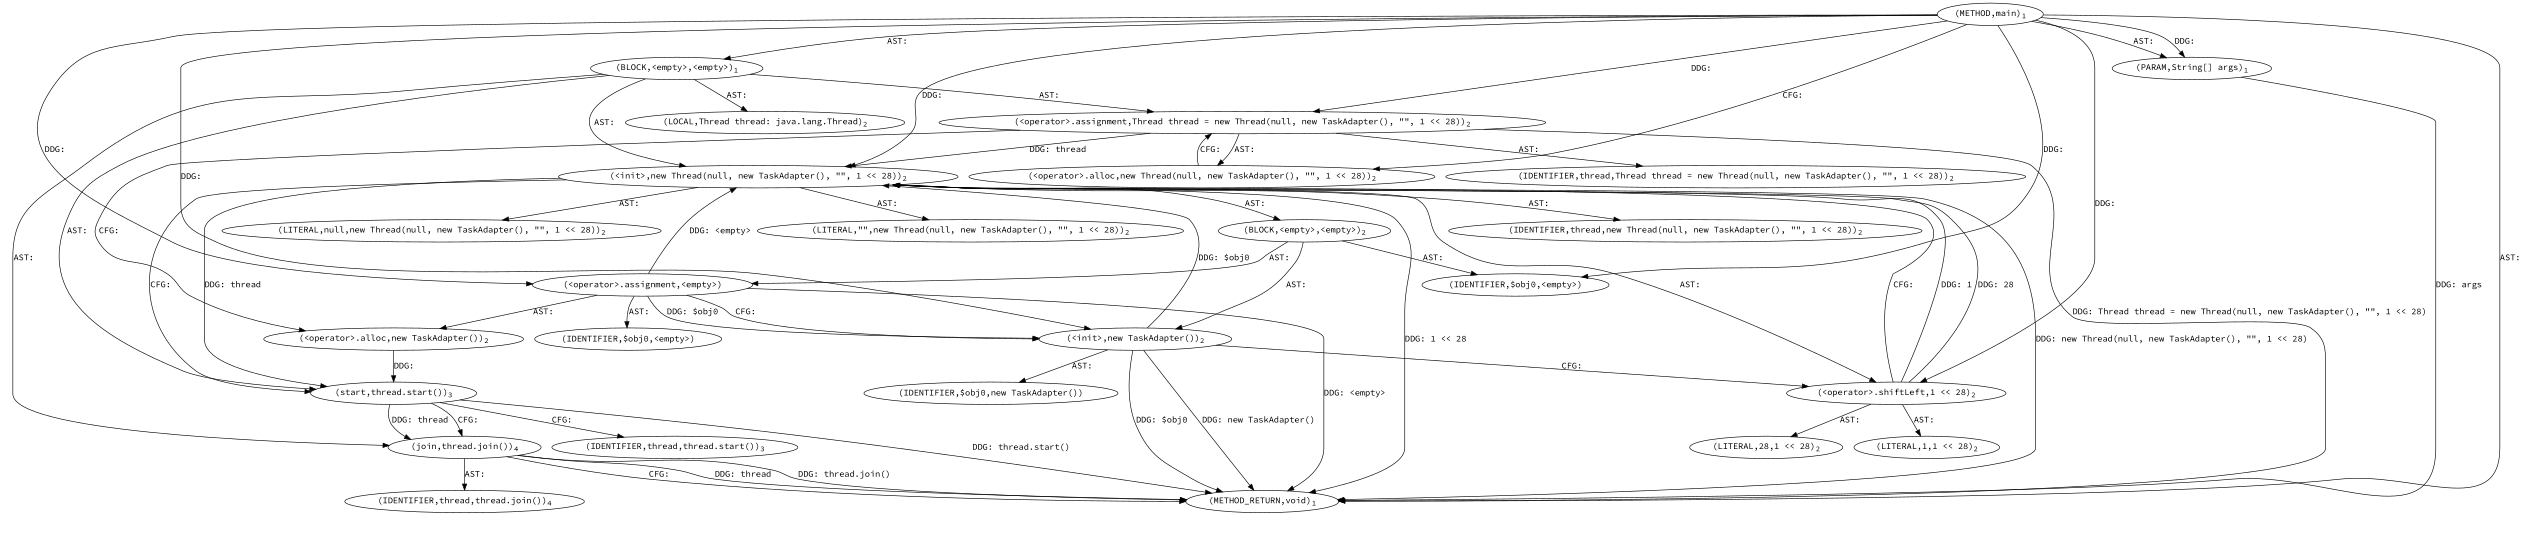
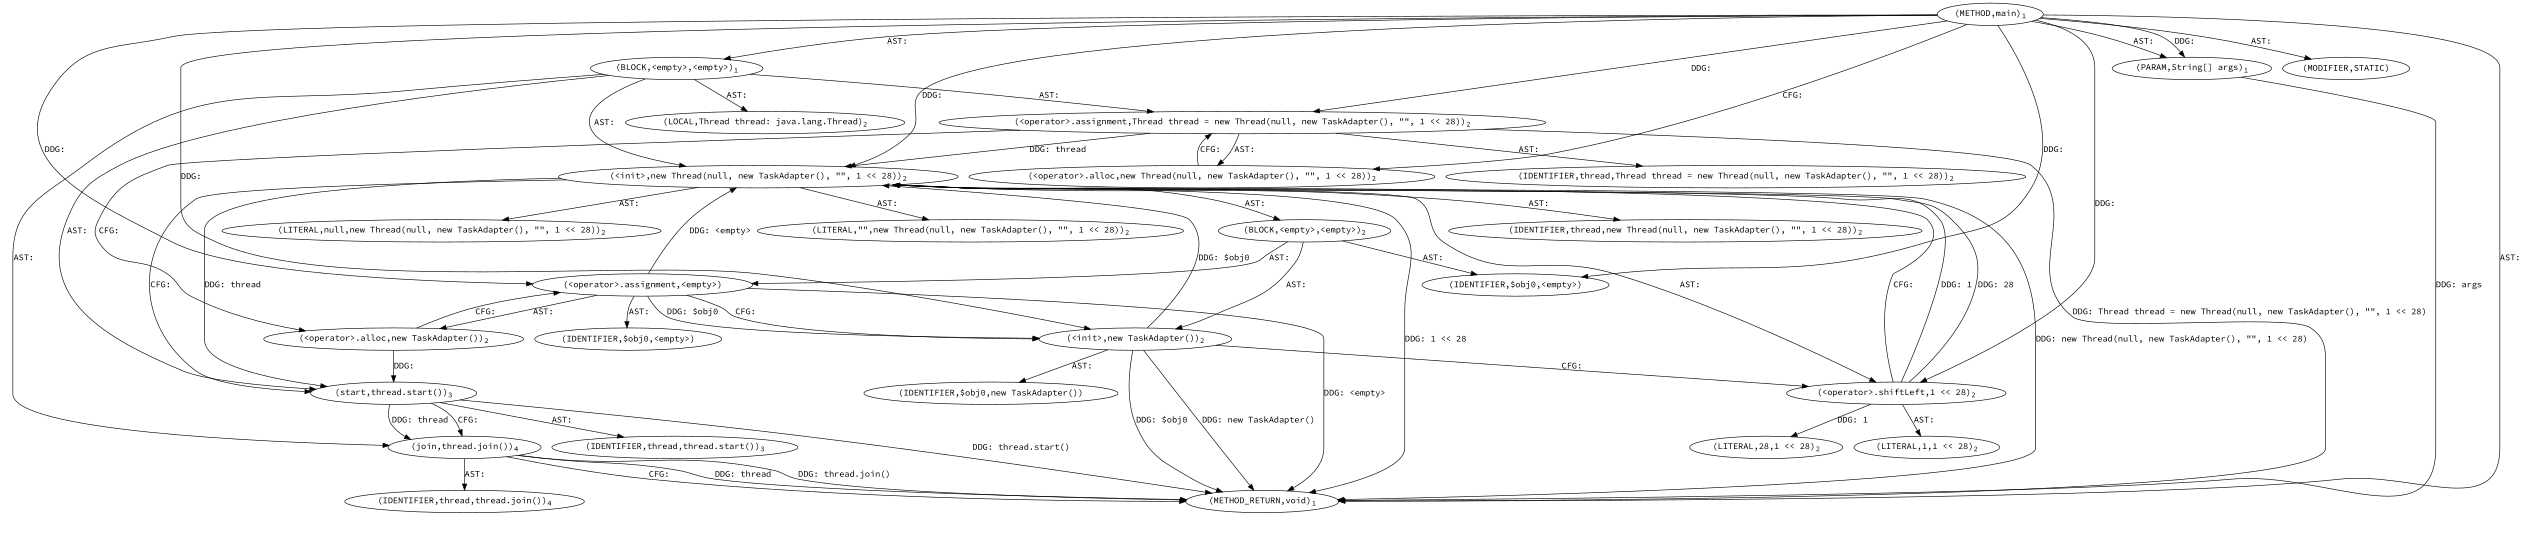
  digraph {
    fontname="Source Code Pro"
    node [fontname="Source Code Pro"]
    edge [fontname="Source Code Pro"]
    n1 [label=<(METHOD,main)<SUB>1</SUB>>]
    n2 [label=<(PARAM,String[] args)<SUB>1</SUB>>]
    n3 [label=<(BLOCK,&lt;empty&gt;,&lt;empty&gt;)<SUB>1</SUB>>]
    n4 [label=<(&lt;operator&gt;.assignment,Thread thread = new Thread(null, new TaskAdapter(), &quot;&quot;, 1 &lt;&lt; 28))<SUB>2</SUB>>]
    n5 [label=<(&lt;operator&gt;.alloc,new Thread(null, new TaskAdapter(), &quot;&quot;, 1 &lt;&lt; 28))<SUB>2</SUB>>]
    n6 [label=<(&lt;init&gt;,new Thread(null, new TaskAdapter(), &quot;&quot;, 1 &lt;&lt; 28))<SUB>2</SUB>>]
    n7 [label=<(&lt;operator&gt;.assignment,&lt;empty&gt;)>]
    n8 [label=<(&lt;init&gt;,new TaskAdapter())<SUB>2</SUB>>]
    n9 [label=<(IDENTIFIER,$obj0,&lt;empty&gt;)>]
    n10 [label=<(&lt;operator&gt;.shiftLeft,1 &lt;&lt; 28)<SUB>2</SUB>>]
+   n11 [label=<(MODIFIER,STATIC)>]
    n12 [label=<(METHOD_RETURN,void)<SUB>1</SUB>>]
    n13 [label=<(start,thread.start())<SUB>3</SUB>>]
    n14 [label=<(join,thread.join())<SUB>4</SUB>>]
    n15 [label=<(LOCAL,Thread thread: java.lang.Thread)<SUB>2</SUB>>]
    n16 [label=<(IDENTIFIER,thread,Thread thread = new Thread(null, new TaskAdapter(), &quot;&quot;, 1 &lt;&lt; 28))<SUB>2</SUB>>]
    n17 [label=<(&lt;operator&gt;.alloc,new TaskAdapter())<SUB>2</SUB>>]
    n18 [label=<(IDENTIFIER,thread,new Thread(null, new TaskAdapter(), &quot;&quot;, 1 &lt;&lt; 28))<SUB>2</SUB>>]
    n19 [label=<(LITERAL,null,new Thread(null, new TaskAdapter(), &quot;&quot;, 1 &lt;&lt; 28))<SUB>2</SUB>>]
    n20 [label=<(BLOCK,&lt;empty&gt;,&lt;empty&gt;)<SUB>2</SUB>>]
    n21 [label=<(LITERAL,&quot;&quot;,new Thread(null, new TaskAdapter(), &quot;&quot;, 1 &lt;&lt; 28))<SUB>2</SUB>>]
    n22 [label=<(IDENTIFIER,$obj0,&lt;empty&gt;)>]
    n23 [label=<(IDENTIFIER,$obj0,new TaskAdapter())>]
    n24 [label=<(LITERAL,1,1 &lt;&lt; 28)<SUB>2</SUB>>]
    n25 [label=<(LITERAL,28,1 &lt;&lt; 28)<SUB>2</SUB>>]
    n26 [label=<(IDENTIFIER,thread,thread.start())<SUB>3</SUB>>]
    n27 [label=<(IDENTIFIER,thread,thread.join())<SUB>4</SUB>>]
    n1 -> n2 [label="AST: "]
    n1 -> n2 [label="DDG: "]
    n1 -> n3 [label="AST: "]
    n1 -> n4 [label="DDG: "]
    n1 -> n5 [label="CFG: "]
    n1 -> n6 [label="DDG: "]
    n1 -> n7 [label="DDG: "]
    n1 -> n8 [label="DDG: "]
    n1 -> n9 [label="DDG: "]
    n1 -> n10 [label="DDG: "]
+   n1 -> n11 [label="AST: "]
    n1 -> n12 [label="AST: "]
    n2 -> n12 [label="DDG: args"]
    n3 -> n4 [label="AST: "]
    n3 -> n6 [label="AST: "]
    n3 -> n13 [label="AST: "]
    n3 -> n14 [label="AST: "]
    n3 -> n15 [label="AST: "]
    n4 -> n5 [label="AST: "]
    n4 -> n6 [label="DDG: thread"]
    n4 -> n12 [label="DDG: Thread thread = new Thread(null, new TaskAdapter(), &quot;&quot;, 1 &lt;&lt; 28)"]
    n4 -> n16 [label="AST: "]
    n4 -> n17 [label="CFG: "]
    n5 -> n4 [label="CFG: "]
    n6 -> n10 [label="AST: "]
    n6 -> n12 [label="DDG: 1 &lt;&lt; 28"]
    n6 -> n12 [label="DDG: new Thread(null, new TaskAdapter(), &quot;&quot;, 1 &lt;&lt; 28)"]
    n6 -> n13 [label="CFG: "]
    n6 -> n13 [label="DDG: thread"]
    n6 -> n18 [label="AST: "]
    n6 -> n19 [label="AST: "]
    n6 -> n20 [label="AST: "]
    n6 -> n21 [label="AST: "]
    n7 -> n6 [label="DDG: &lt;empty&gt;"]
    n7 -> n8 [label="CFG: "]
    n7 -> n8 [label="DDG: $obj0"]
    n7 -> n12 [label="DDG: &lt;empty&gt;"]
    n7 -> n17 [label="AST: "]
    n7 -> n22 [label="AST: "]
    n8 -> n6 [label="DDG: $obj0"]
    n8 -> n10 [label="CFG: "]
    n8 -> n12 [label="DDG: $obj0"]
    n8 -> n12 [label="DDG: new TaskAdapter()"]
    n8 -> n23 [label="AST: "]
    n10 -> n6 [label="CFG: "]
    n10 -> n6 [label="DDG: 1"]
    n10 -> n6 [label="DDG: 28"]
    n10 -> n24 [label="AST: "]
-   n10 -> n25 [label="AST: "]
+   n10 -> n25 [label="DDG: 1"]
    n13 -> n12 [label="DDG: thread.start()"]
    n13 -> n14 [label="CFG: "]
    n13 -> n14 [label="DDG: thread"]
-   n13 -> n26 [label="CFG: "]
+   n13 -> n26 [label="AST: "]
    n14 -> n12 [label="CFG: "]
    n14 -> n12 [label="DDG: thread"]
    n14 -> n12 [label="DDG: thread.join()"]
    n14 -> n27 [label="AST: "]
+   n17 -> n7 [label="CFG: "]
    n17 -> n13 [label="DDG: "]
    n20 -> n7 [label="AST: "]
    n20 -> n8 [label="AST: "]
    n20 -> n9 [label="AST: "]
  }
